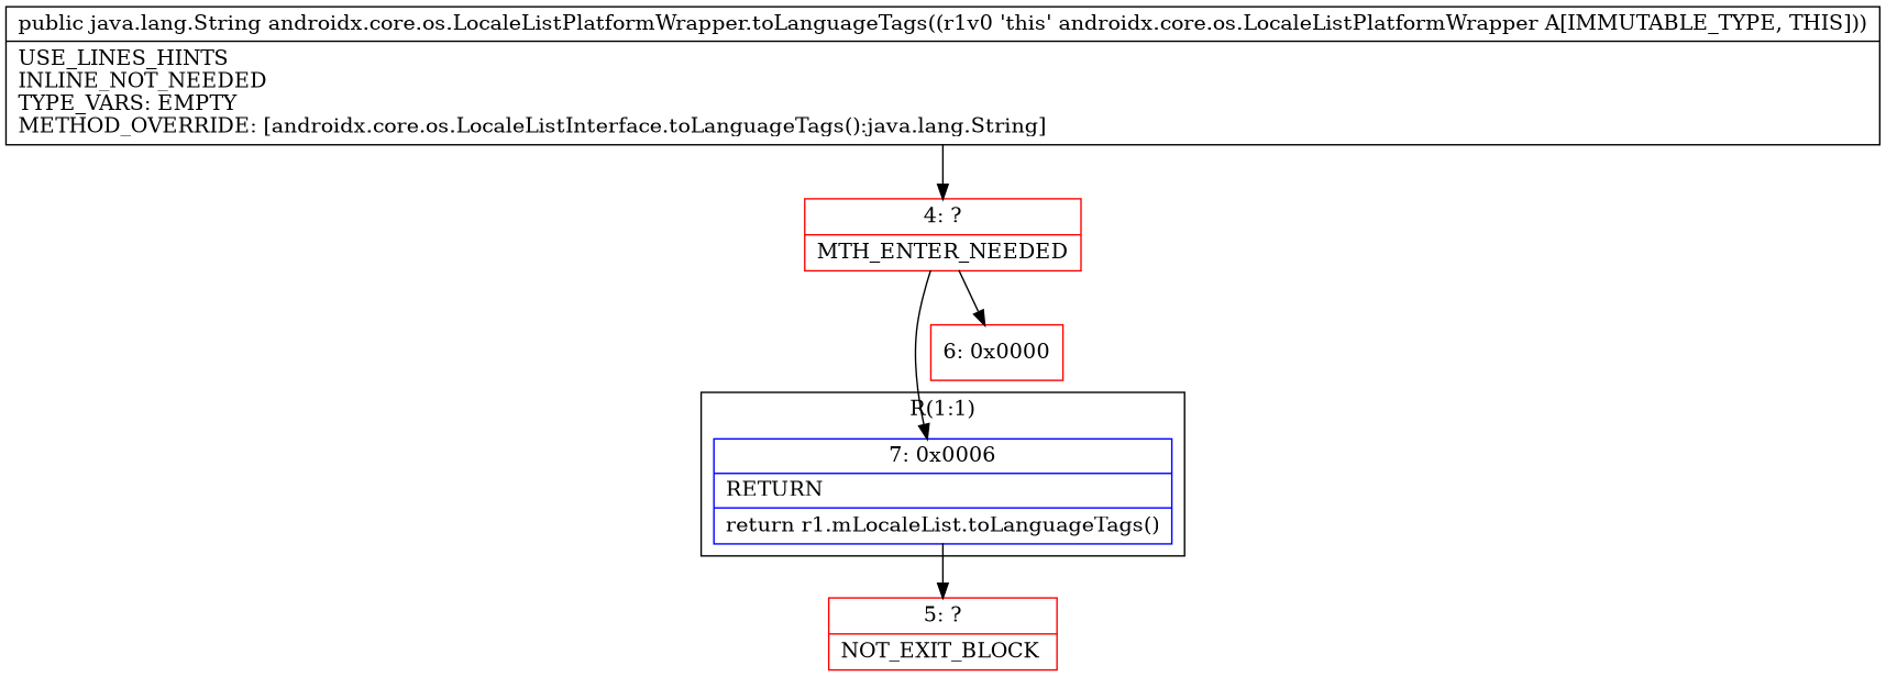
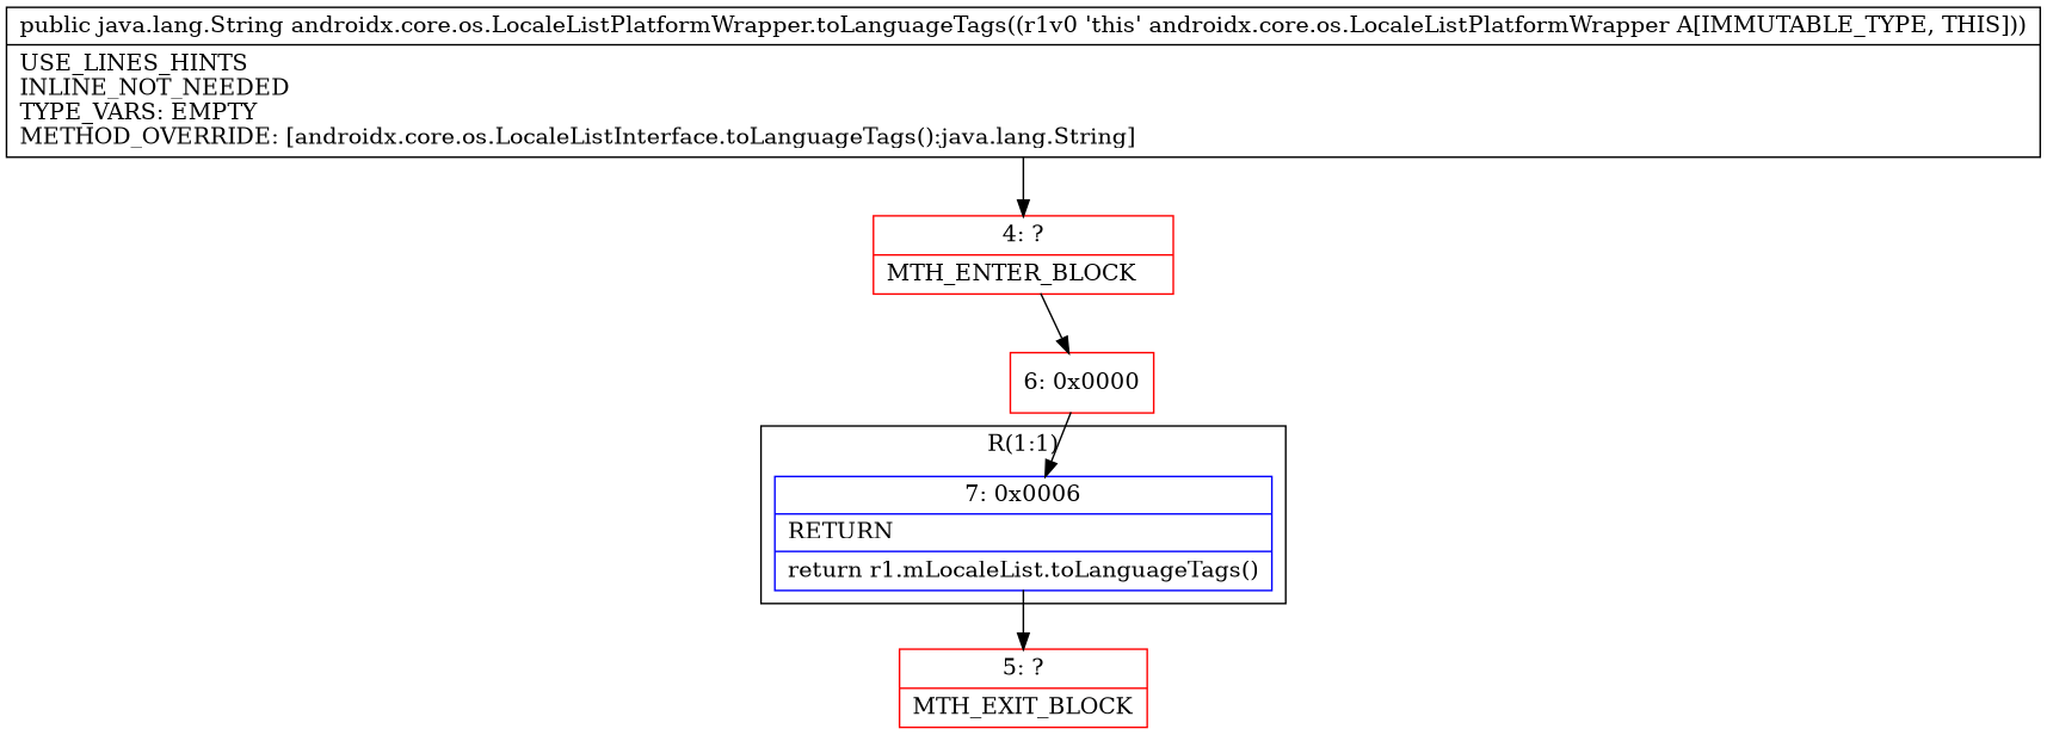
  digraph {
    node [color=red shape=record]
    n1 [color=blue label="{7\:\ 0x0006|RETURN\l|return r1.mLocaleList.toLanguageTags()\l}"]
-   n2 [label="{5\:\ ?|NOT_EXIT_BLOCK\l}"]
-   n3 [label="{4\:\ ?|MTH_ENTER_NEEDED\l}"]
+   n2 [label="{5\:\ ?|MTH_EXIT_BLOCK\l}"]
+   n3 [label="{4\:\ ?|MTH_ENTER_BLOCK\l}"]
    n4 [label="{6\:\ 0x0000}"]
    n5 [label="{public java.lang.String androidx.core.os.LocaleListPlatformWrapper.toLanguageTags((r1v0 'this' androidx.core.os.LocaleListPlatformWrapper A[IMMUTABLE_TYPE, THIS]))  | USE_LINES_HINTS\lINLINE_NOT_NEEDED\lTYPE_VARS: EMPTY\lMETHOD_OVERRIDE: [androidx.core.os.LocaleListInterface.toLanguageTags():java.lang.String]\l}" color=""]
    subgraph cluster_1 {
      label="R(1:1)"
      n1
    }
    n1 -> n2
    n3 -> n4
-   n3 -> n1
+   n4 -> n1
    n5 -> n3
  }
